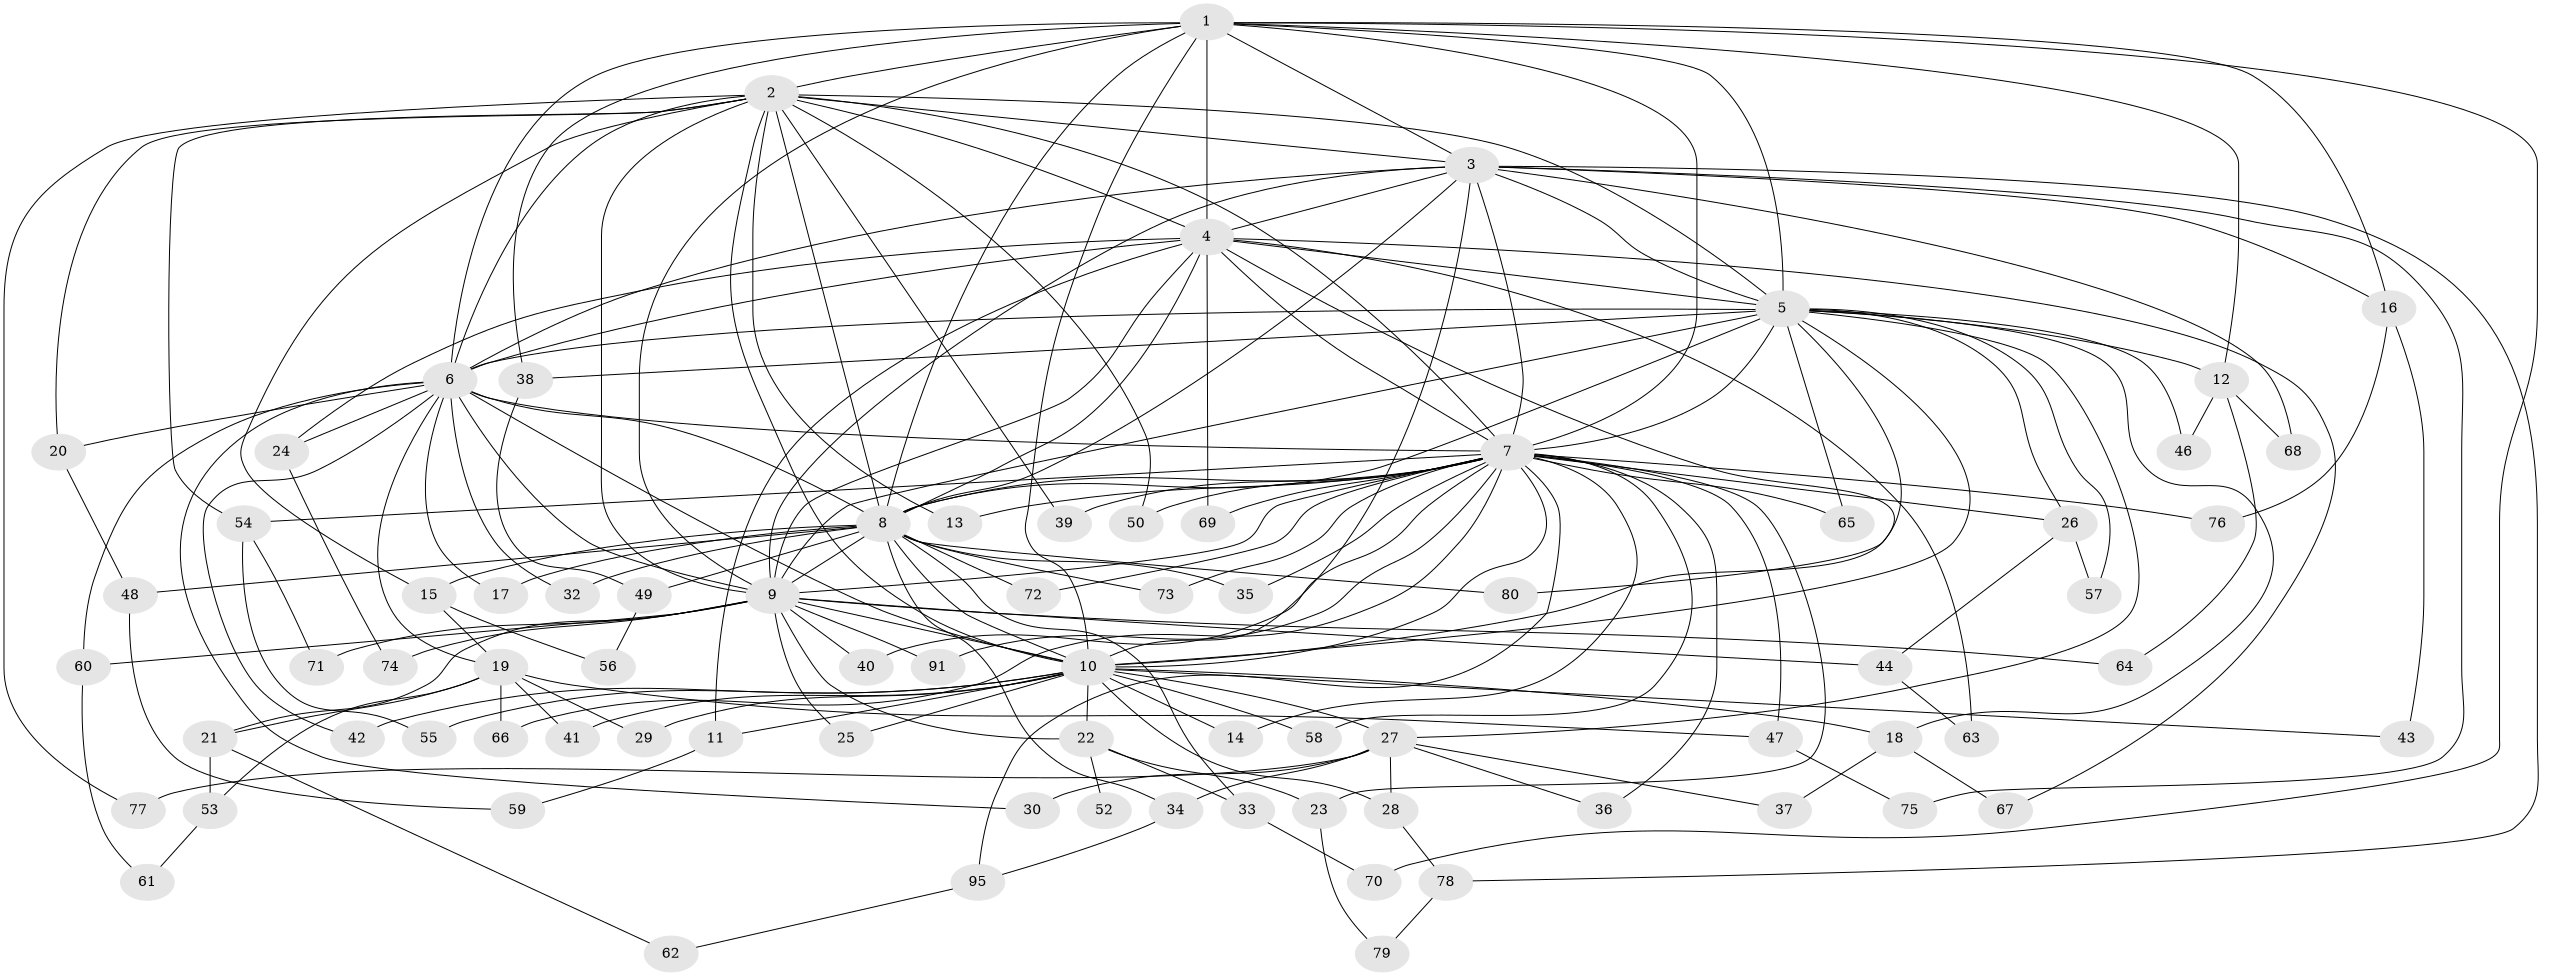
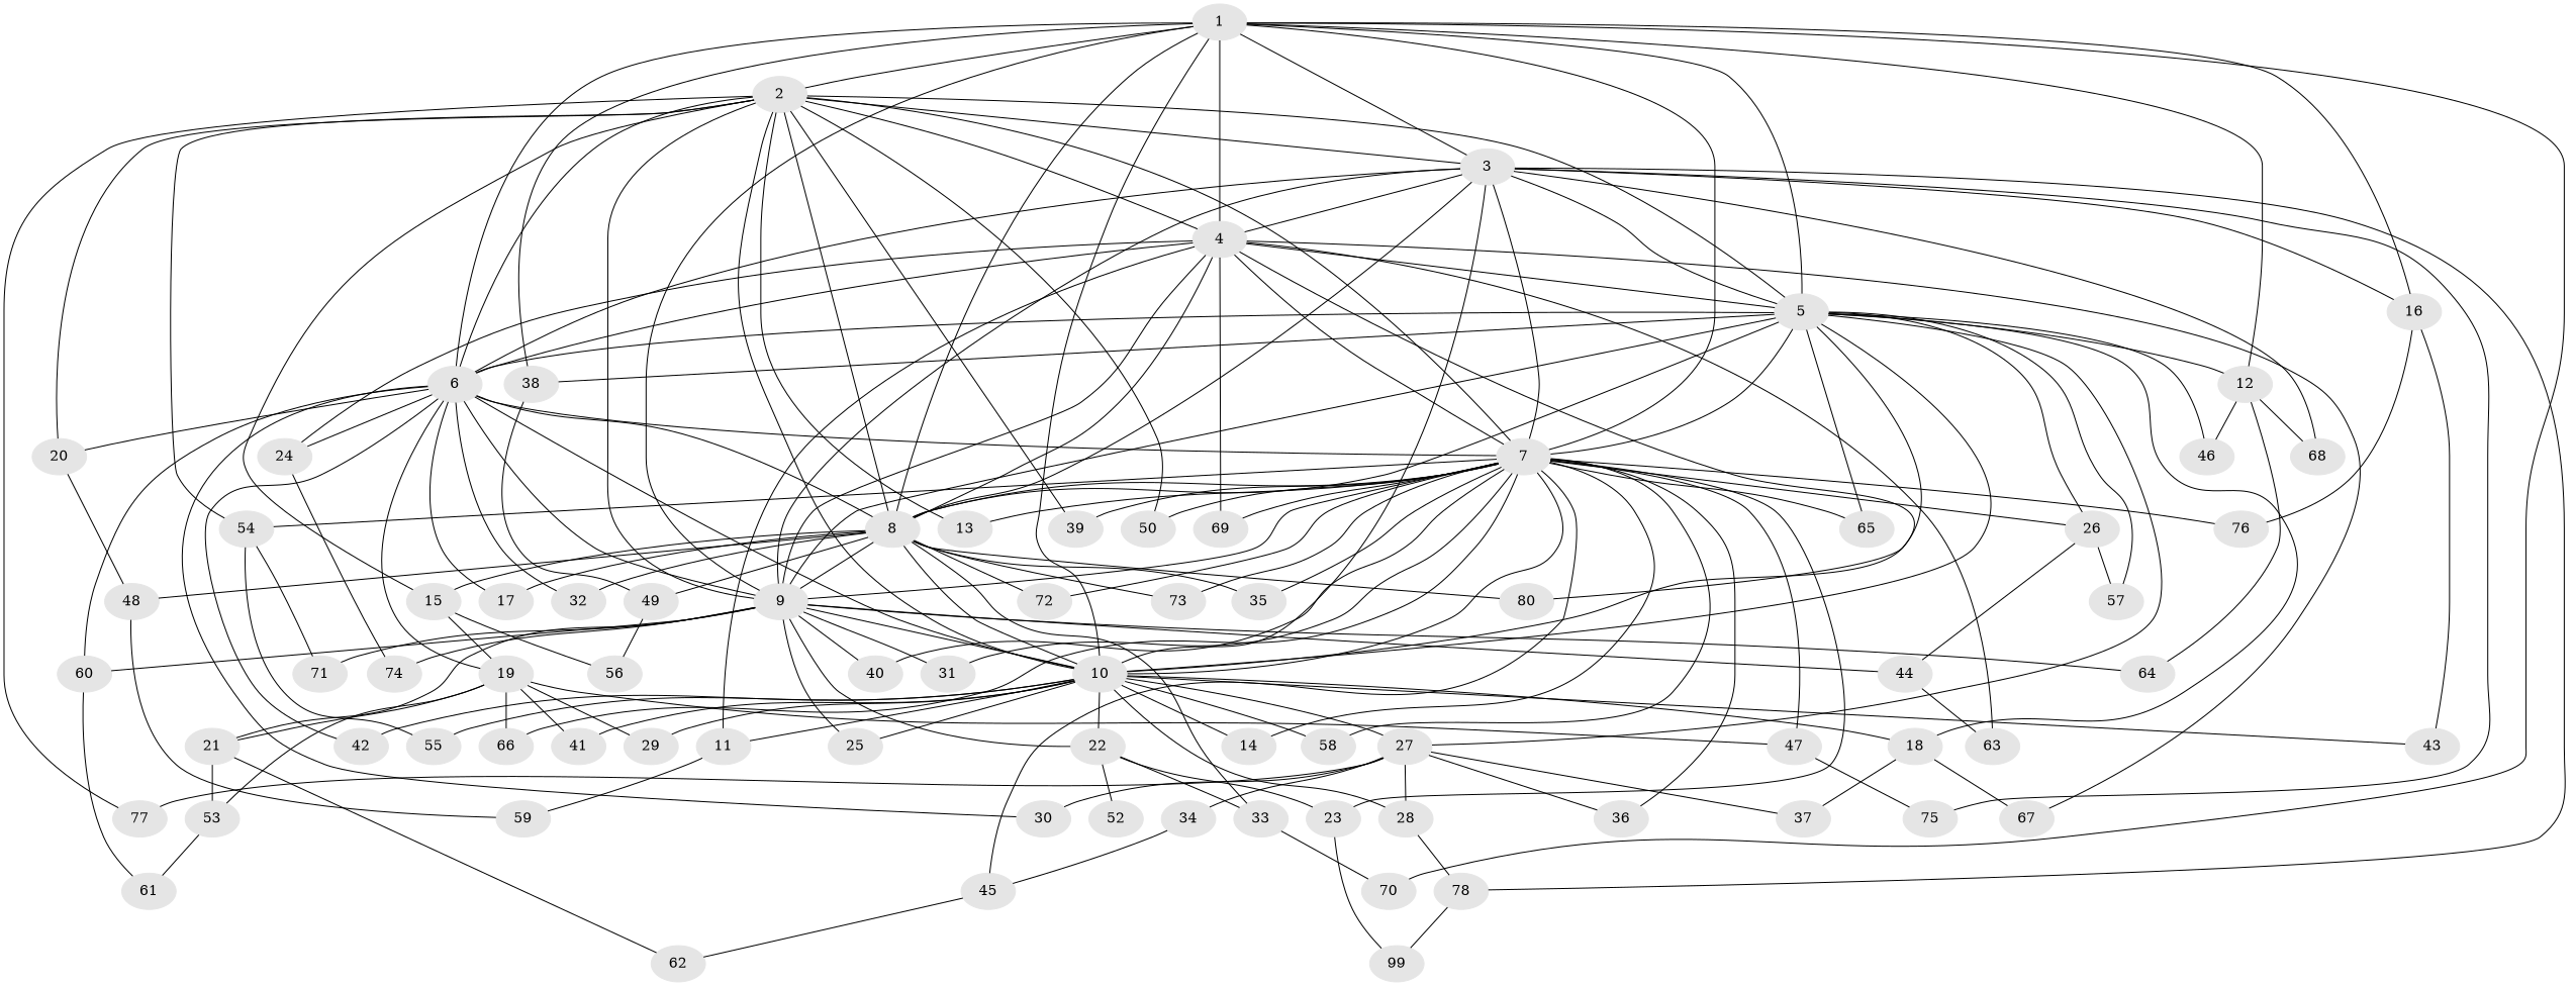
  graph {
    node [color=gray90 style=filled]
    1
    2
    3
    4
    5
    6
    7
    8
    9
    10
    12
    16
    38
    70
    13
    15
    20
    39
    50
    54
    77
    68
    75
    78
    11
    24
    63
    67
    69
    18
    26
    27
    46
    57
    65
    80
    17
    19
    30
    32
    42
    60
    14
    23
-   31 [label=91]
+   31
    35
    36
    40
-   45 [label=95]
+   45
    47
    58
    66
    72
    73
    76
    33
    34
    48
    49
    21
    22
    25
    44
    64
    71
    74
    28
    29
    41
    43
    55
    56
-   79
+   79 [label=99]
    59
    37
    53
    61
    62
    52
    1 -- 2
    1 -- 3
    1 -- 4
    1 -- 5
    1 -- 6
    1 -- 7
    1 -- 8
    1 -- 9
    1 -- 10
    1 -- 12
    1 -- 16
    1 -- 38
    1 -- 70
    2 -- 3
    2 -- 4
    2 -- 5
    2 -- 6
    2 -- 7
    2 -- 8
    2 -- 9
    2 -- 10
    2 -- 13
    2 -- 15
    2 -- 20
    2 -- 39
    2 -- 50
    2 -- 54
    2 -- 77
    3 -- 4
    3 -- 5
    3 -- 6
    3 -- 7
    3 -- 8
    3 -- 9
    3 -- 10
    3 -- 16
    3 -- 68
    3 -- 75
    3 -- 78
    4 -- 5
    4 -- 6
    4 -- 7
    4 -- 8
    4 -- 9
    4 -- 10
    4 -- 11
    4 -- 24
    4 -- 63
    4 -- 67
    4 -- 69
    5 -- 6
    5 -- 7
    5 -- 8
    5 -- 9
    5 -- 10
    5 -- 12
    5 -- 38
    5 -- 18
    5 -- 26
    5 -- 27
    5 -- 46
    5 -- 57
    5 -- 65
    5 -- 80
    6 -- 7
    6 -- 8
    6 -- 9
    6 -- 10
    6 -- 20
    6 -- 24
    6 -- 17
    6 -- 19
    6 -- 30
    6 -- 32
    6 -- 42
    6 -- 60
    7 -- 8
    7 -- 9
    7 -- 10
    7 -- 13
    7 -- 39
    7 -- 50
    7 -- 54
    7 -- 69
    7 -- 26
    7 -- 65
    7 -- 14
    7 -- 23
    7 -- 31
    7 -- 35
    7 -- 36
    7 -- 40
    7 -- 45
    7 -- 47
    7 -- 58
    7 -- 66
    7 -- 72
    7 -- 73
    7 -- 76
    8 -- 9
    8 -- 10
    8 -- 15
    8 -- 80
    8 -- 17
    8 -- 32
    8 -- 35
    8 -- 72
    8 -- 73
    8 -- 33
-   8 -- 34
    8 -- 48
    8 -- 49
    9 -- 10
    9 -- 60
    9 -- 31
    9 -- 40
    9 -- 21
    9 -- 22
    9 -- 25
    9 -- 44
    9 -- 64
    9 -- 71
    9 -- 74
    10 -- 11
    10 -- 18
    10 -- 27
    10 -- 42
    10 -- 14
    10 -- 58
    10 -- 22
    10 -- 25
    10 -- 28
    10 -- 29
    10 -- 41
    10 -- 43
    10 -- 55
    12 -- 68
    12 -- 46
    12 -- 64
    16 -- 76
    16 -- 43
    38 -- 49
    15 -- 19
    15 -- 56
    20 -- 48
    54 -- 71
    54 -- 55
    78 -- 79
    11 -- 59
    24 -- 74
    18 -- 67
    18 -- 37
    26 -- 57
    26 -- 44
    27 -- 77
    27 -- 30
    27 -- 36
    27 -- 34
    27 -- 28
    27 -- 37
    19 -- 47
    19 -- 66
    19 -- 21
    19 -- 29
    19 -- 41
    19 -- 53
    60 -- 61
    23 -- 79
    45 -- 62
    47 -- 75
    33 -- 70
    34 -- 45
    48 -- 59
    49 -- 56
    21 -- 53
    21 -- 62
    22 -- 23
    22 -- 33
    22 -- 52
    44 -- 63
    28 -- 78
    53 -- 61
  }
